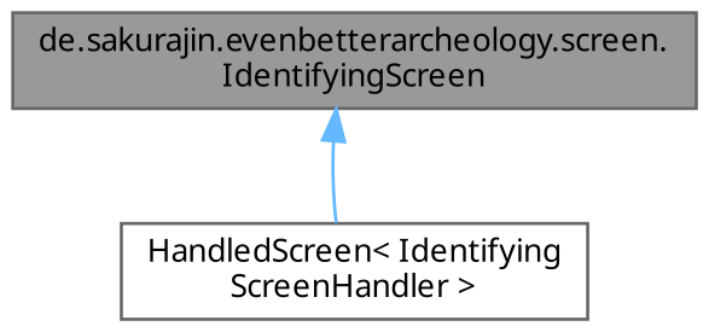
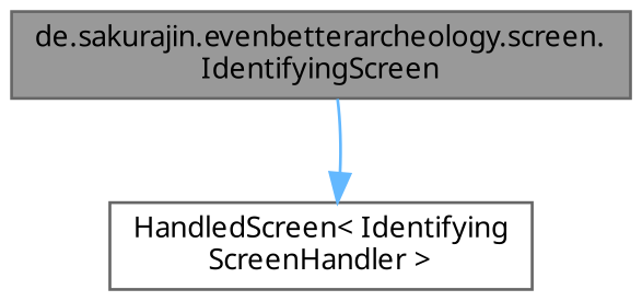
  digraph {
    fontname="Noto Sans"
    node [color=gray40 fontname="Noto Sans" fontsize=10 shape=box style=filled]
    n1 [fillcolor=grey60 fontcolor=black height=0.2 label="de.sakurajin.evenbetterarcheology.screen.\lIdentifyingScreen" width=0.4]
    n2 [fillcolor=white height=0.2 label="HandledScreen\< Identifying\lScreenHandler \>" width=0.4]
-   n1 -> n2 [color=steelblue1 dir=back fontname="Noto Sans" fontsize=10 labelfontname=Helvetica labelfontsize=10 style=solid]
+   n2 -> n1 [color=steelblue1 dir=back fontname="Noto Sans" fontsize=10 labelfontname=Helvetica labelfontsize=10 style=solid]
  }
